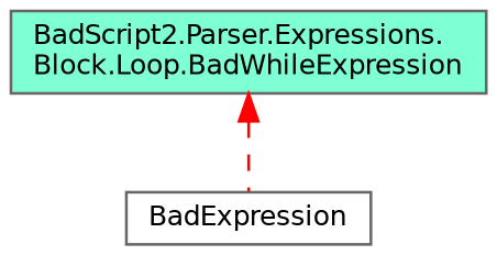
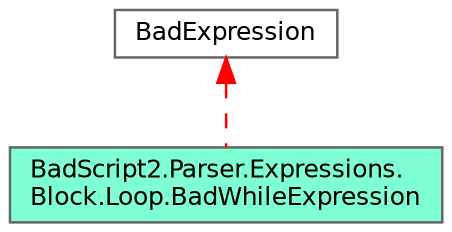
  digraph {
    node [color=gray40 fontname=Helvetica fontsize=10 shape=box style=filled]
    n1 [fillcolor=aquamarine fontcolor=black height=0.2 label="BadScript2.Parser.Expressions.\lBlock.Loop.BadWhileExpression" width=0.4]
    n2 [fillcolor=white height=0.2 label=BadExpression width=0.4]
-   n1 -> n2 [color=red dir=back fontname=Helvetica fontsize=10 labelfontname=Helvetica labelfontsize=10 style=dashed]
+   n2 -> n1 [color=red dir=back fontname=Helvetica fontsize=10 labelfontname=Helvetica labelfontsize=10 style=dashed]
  }
